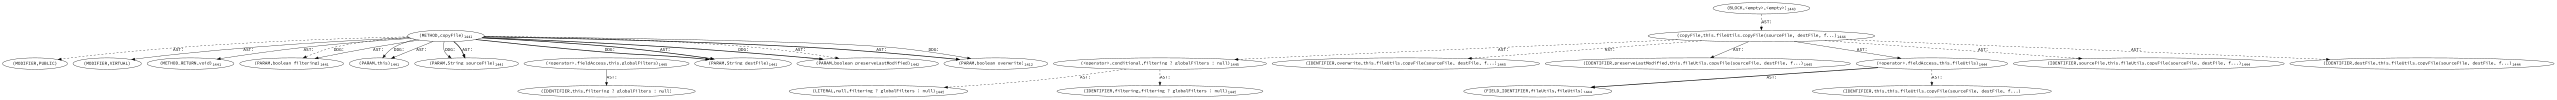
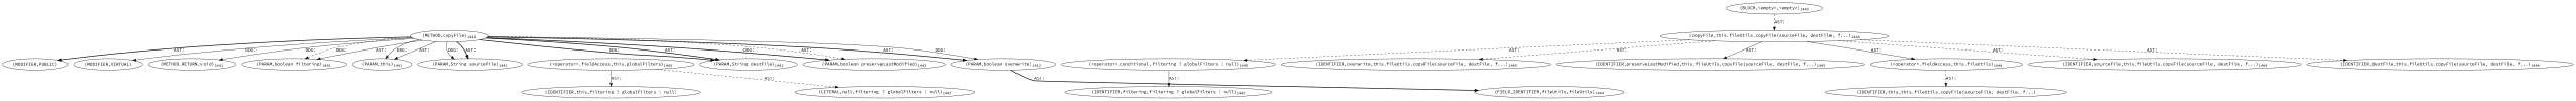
  digraph {
    fontname="Source Code Pro"
    node [fontname="Source Code Pro"]
    edge [fontname="Source Code Pro" style=dashed]
    n1 [label=<(METHOD,copyFile)<SUB>1441</SUB>>]
    n2 [label=<(PARAM,this)<SUB>1441</SUB>>]
    n3 [label=<(PARAM,String sourceFile)<SUB>1441</SUB>>]
    n4 [label=<(PARAM,String destFile)<SUB>1441</SUB>>]
    n5 [label=<(PARAM,boolean filtering)<SUB>1441</SUB>>]
    n6 [label=<(PARAM,boolean overwrite)<SUB>1412</SUB>>]
    n7 [label=<(PARAM,boolean preserveLastModified)<SUB>1442</SUB>>]
    n8 [label=<(MODIFIER,PUBLIC)>]
    n9 [label=<(MODIFIER,VIRTUAL)>]
    n10 [label=<(METHOD_RETURN,void)<SUB>1441</SUB>>]
    n11 [label=<(BLOCK,&lt;empty&gt;,&lt;empty&gt;)<SUB>1443</SUB>>]
    n12 [label=<(copyFile,this.fileUtils.copyFile(sourceFile, destFile, f...)<SUB>1444</SUB>>]
    n13 [label=<(&lt;operator&gt;.fieldAccess,this.fileUtils)<SUB>1444</SUB>>]
    n14 [label=<(IDENTIFIER,sourceFile,this.fileUtils.copyFile(sourceFile, destFile, f...)<SUB>1444</SUB>>]
    n15 [label=<(IDENTIFIER,destFile,this.fileUtils.copyFile(sourceFile, destFile, f...)<SUB>1444</SUB>>]
    n16 [label=<(&lt;operator&gt;.conditional,filtering ? globalFilters : null)<SUB>1445</SUB>>]
    n17 [label=<(IDENTIFIER,overwrite,this.fileUtils.copyFile(sourceFile, destFile, f...)<SUB>1445</SUB>>]
    n18 [label=<(IDENTIFIER,preserveLastModified,this.fileUtils.copyFile(sourceFile, destFile, f...)<SUB>1445</SUB>>]
    n19 [label=<(IDENTIFIER,this,this.fileUtils.copyFile(sourceFile, destFile, f...)>]
    n20 [label=<(FIELD_IDENTIFIER,fileUtils,fileUtils)<SUB>1444</SUB>>]
    n21 [label=<(IDENTIFIER,filtering,filtering ? globalFilters : null)<SUB>1445</SUB>>]
    n22 [label=<(LITERAL,null,filtering ? globalFilters : null)<SUB>1445</SUB>>]
    n23 [label=<(&lt;operator&gt;.fieldAccess,this.globalFilters)<SUB>1445</SUB>>]
    n24 [label=<(IDENTIFIER,this,filtering ? globalFilters : null)>]
    n1 -> n2 [label="AST: " style=solid]
    n1 -> n2 [label="DDG: " style=solid]
    n1 -> n3 [label="AST: " style=bold]
    n1 -> n3 [label="DDG: " style=solid]
    n1 -> n4 [label="AST: " style=bold]
    n1 -> n4 [label="DDG: " style=bold]
    n1 -> n5 [label="AST: " style=solid]
    n1 -> n5 [label="DDG: "]
    n1 -> n6 [label="AST: " style=bold]
    n1 -> n6 [label="DDG: " style=solid]
    n1 -> n7 [label="AST: "]
    n1 -> n7 [label="DDG: " style=bold]
-   n1 -> n8 [label="AST: "]
-   n1 -> n9 [label="AST: " style=solid]
-   n1 -> n10 [label="AST: " style=solid]
+   n1 -> n8 [label="AST: " style=bold]
+   n1 -> n9 [label="DDG: " style=solid]
+   n1 -> n10 [label="DDG: " style=solid]
    n11 -> n12 [label="AST: "]
    n12 -> n13 [label="AST: " style=solid]
    n12 -> n14 [label="AST: "]
    n12 -> n15 [label="AST: "]
    n12 -> n16 [label="AST: "]
    n12 -> n17 [label="AST: "]
    n12 -> n18 [label="AST: " style=solid]
    n13 -> n19 [label="AST: "]
-   n13 -> n20 [label="AST: " style=bold]
-   n16 -> n21 [label="AST: "]
-   n16 -> n22 [label="AST: "]
+   n6 -> n20 [label="AST: " style=bold]
+   n16 -> n21 [label="AST: " style=solid]
+   n23 -> n22 [label="AST: "]
    n23 -> n24 [label="AST: " style=solid]
  }
